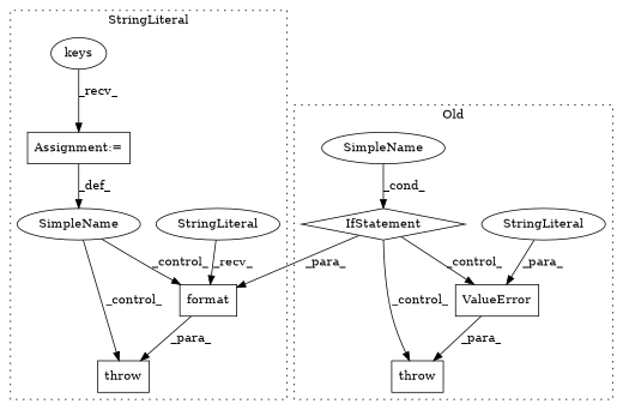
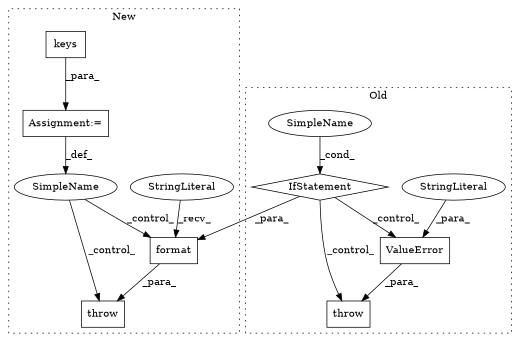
  digraph {
    fontname="DejaVu Serif"
    node [a=32 fontname="DejaVu Serif" l=6 shape=box]
    edge [fontname="DejaVu Serif"]
    n1 [l="11,1" label=ValueError s="4000,4058"]
    n2 [a=53 label=throw s=3994]
    n3 [a=25 l="4,2" label=IfStatement s="3938,3984" shape=diamond]
    n4 [a=42 label=SimpleName shape=ellipse l=""]
    n5 [a=45 l=47 label=StringLiteral s=4011 shape=ellipse]
-   n6 [label=keys s=4103 shape=ellipse]
+   n6 [label=keys s=4103]
    n7 [a=7 l=1 label="Assignment:=" s=4081]
    n8 [l="7,1" label=format s="4300,4348"]
    n9 [a=42 label=SimpleName shape=ellipse l=""]
    n10 [a=53 label=throw s=4246]
    n11 [a=45 l=36 label=StringLiteral s=4263 shape=ellipse]
    subgraph cluster_1 {
      label=Old
      style=dotted
      n1
      n2
      n3
      n4
      n5
    }
    subgraph cluster_2 {
-     label=StringLiteral
+     label=New
      style=dotted
      n6
      n7
      n8
      n9
      n10
      n11
    }
    n1 -> n2 [label=_para_]
    n3 -> n1 [label=_control_]
    n3 -> n2 [label=_control_]
    n3 -> n8 [label=_para_]
    n4 -> n3 [label=_cond_]
    n5 -> n1 [label=_para_]
-   n6 -> n7 [label=_recv_]
+   n6 -> n7 [label=_para_]
    n7 -> n9 [label=_def_]
    n8 -> n10 [label=_para_]
    n9 -> n8 [label=_control_]
    n9 -> n10 [label=_control_]
    n11 -> n8 [label=_recv_]
  }
